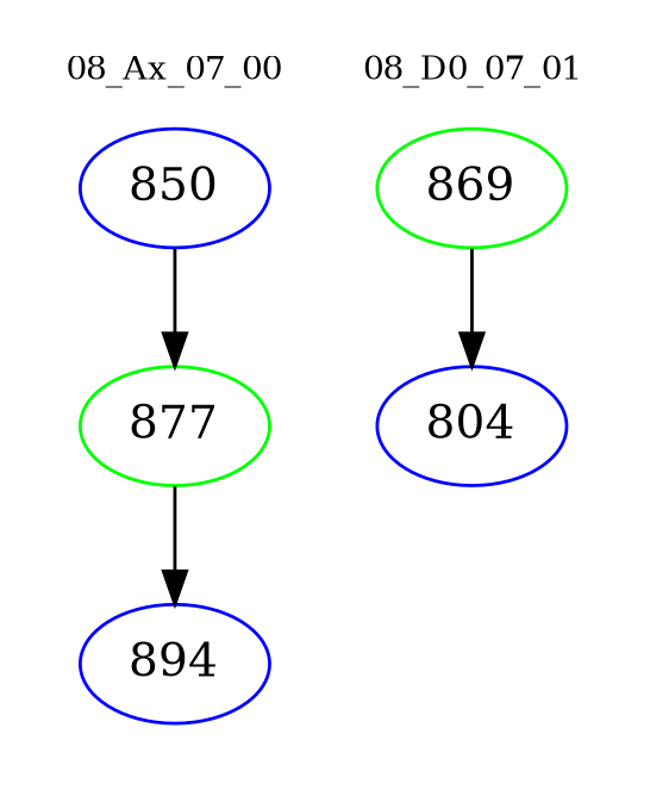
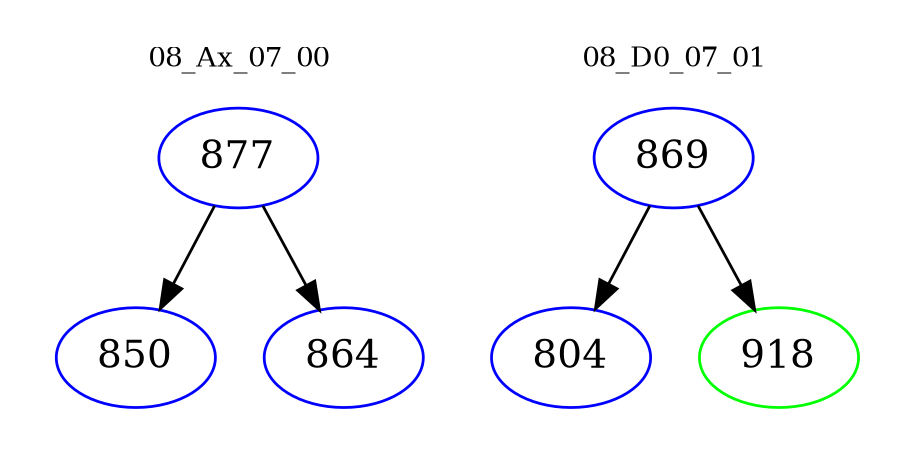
  digraph {
    node [color=green]
    edge [color=black]
-   n1 [label=877]
+   n1 [color=blue label=877]
    n2 [color=blue label=850]
-   n3 [color=blue label=894]
-   n4 [label=869]
+   n3 [color=blue label=864]
+   n4 [color=blue label=869]
    n5 [color=blue label=804]
+   n6 [label=918]
    subgraph cluster_1 {
      color=white
      fontsize=10
      label="08_Ax_07_00"
      n1
      n2
      n3
    }
    subgraph cluster_2 {
      color=white
      fontsize=10
      label="08_D0_07_01"
      n4
      n5
+     n6
    }
-   n2 -> n1
+   n1 -> n2
    n1 -> n3
    n4 -> n5
+   n4 -> n6
  }
